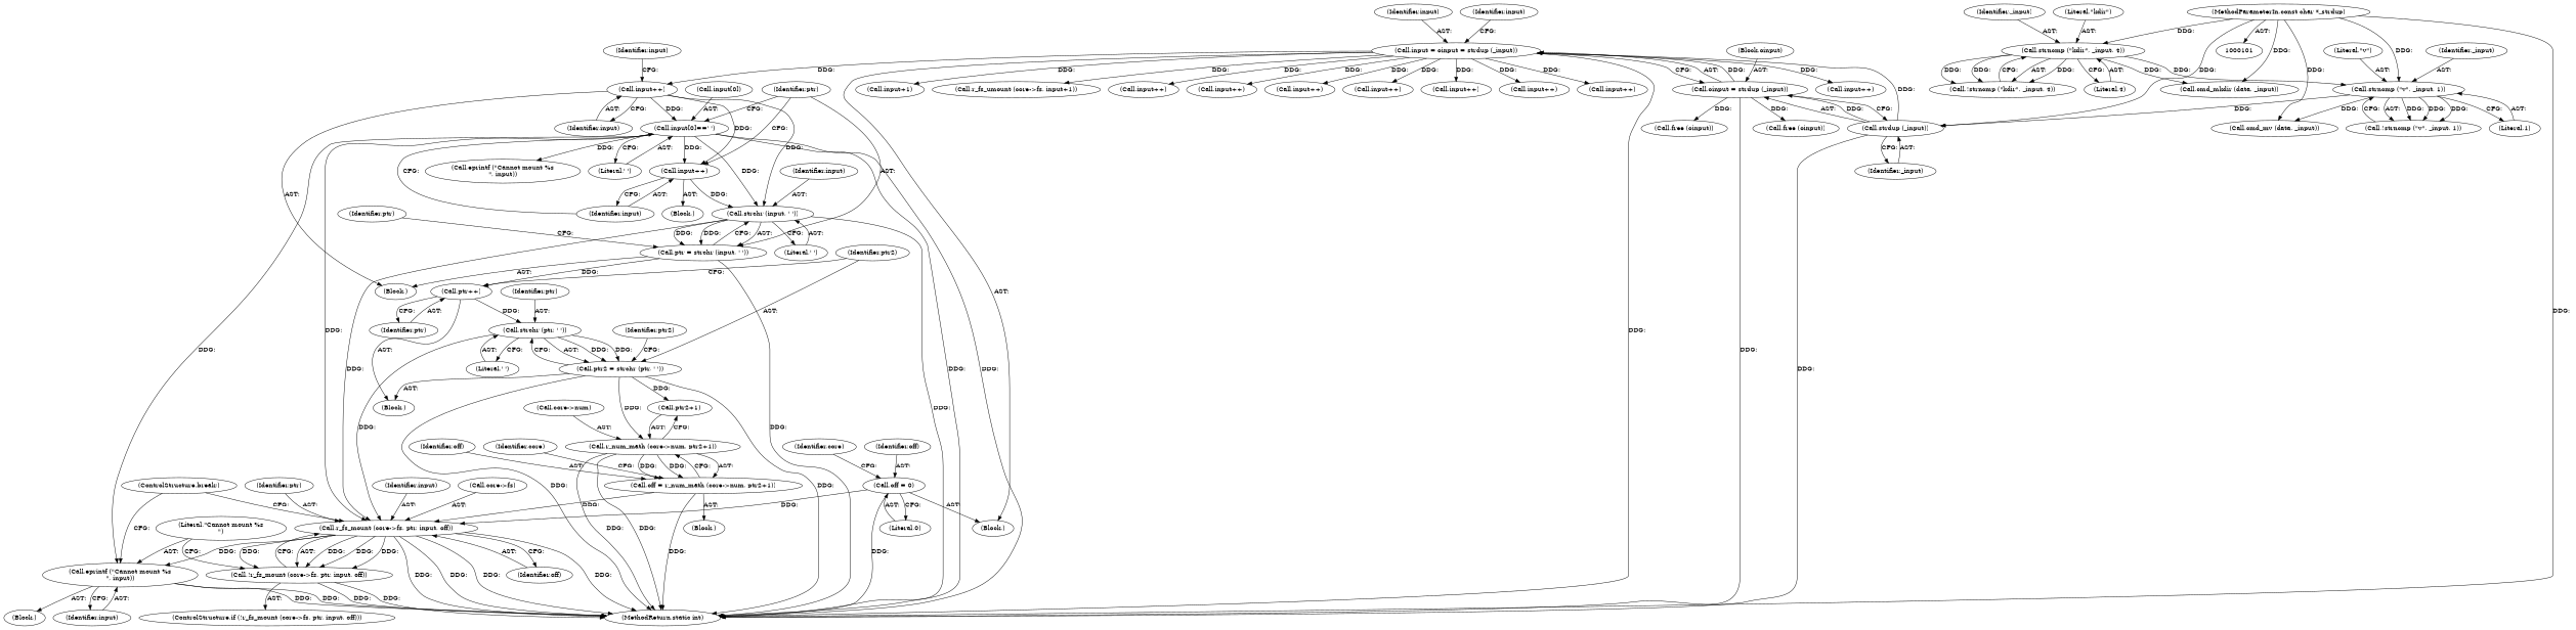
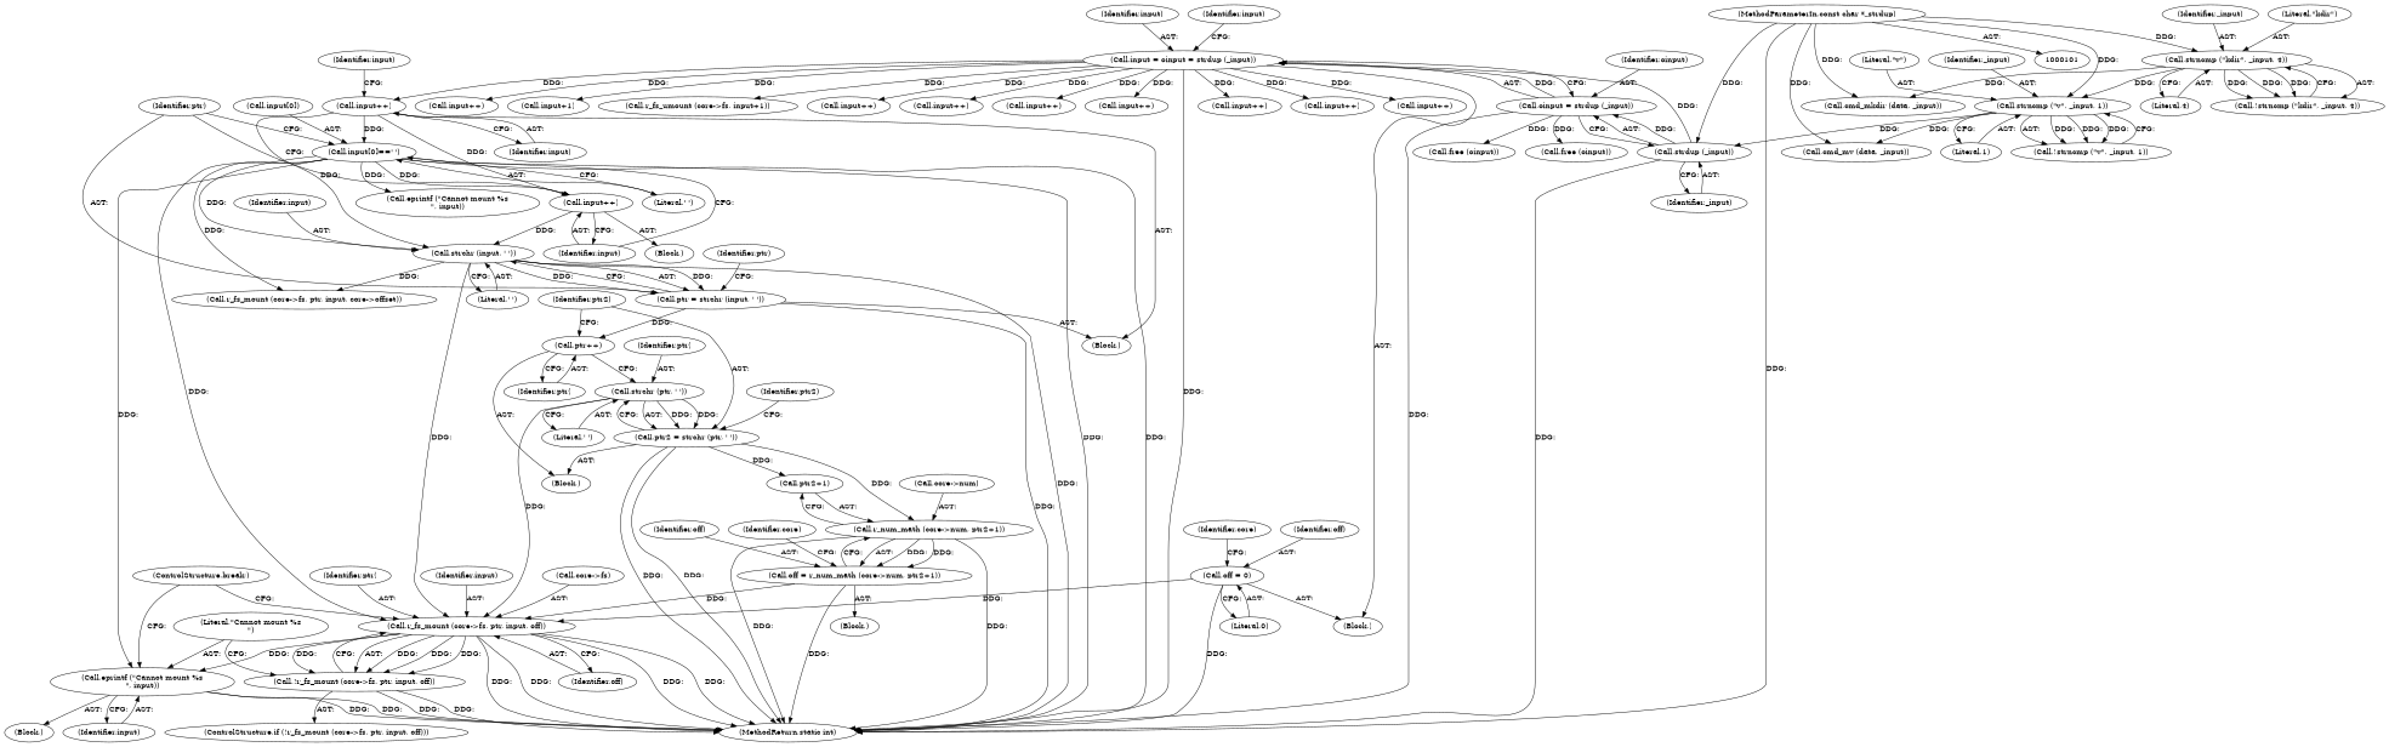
  digraph {
    n1 [label="(Call,r_fs_mount (core->fs, ptr, input, off))"]
    n2 [label="(Call,!r_fs_mount (core->fs, ptr, input, off))"]
    n3 [label="(Call,eprintf (\"Cannot mount %s\n\", input))"]
    n4 [label="(MethodReturn,static int)"]
    n5 [label="(Identifier,off)"]
    n6 [label="(ControlStructure,if (!r_fs_mount (core->fs, ptr, input, off)))"]
    n7 [label="(Block,)"]
    n8 [label="(Identifier,input)"]
    n9 [label="(Call,strchr (ptr, ' '))"]
    n10 [label="(Call,ptr2 = strchr (ptr, ' '))"]
    n11 [label="(Literal,' ')"]
    n12 [label="(Block,)"]
    n13 [label="(Call,r_num_math (core->num, ptr2+1))"]
    n14 [label="(Call,ptr2+1)"]
    n15 [label="(Call,ptr++)"]
    n16 [label="(Identifier,ptr)"]
    n17 [label="(Call,ptr = strchr (input, ' '))"]
    n18 [label="(Call,strchr (input, ' '))"]
    n19 [label="(Block,)"]
    n20 [label="(Literal,' ')"]
+   n21 [label="(Call,r_fs_mount (core->fs, ptr, input, core->offset))"]
    n22 [label="(Call,input++)"]
    n23 [label="(Call,input++)"]
    n24 [label="(Call,input[0]==' ')"]
    n25 [label="(Identifier,input)"]
    n26 [label="(Block,)"]
    n27 [label="(Identifier,input)"]
    n28 [label="(Call,eprintf (\"Cannot mount %s\n\", input))"]
    n29 [label="(Literal,' ')"]
    n30 [label="(Call,input = oinput = strdup (_input))"]
    n31 [label="(Call,oinput = strdup (_input))"]
    n32 [label="(Call,input++)"]
    n33 [label="(Call,input+1)"]
    n34 [label="(Call,r_fs_umount (core->fs, input+1))"]
    n35 [label="(Call,input++)"]
    n36 [label="(Call,input++)"]
    n37 [label="(Block,)"]
    n38 [label="(Call,input++)"]
    n39 [label="(Call,input++)"]
    n40 [label="(Call,input++)"]
    n41 [label="(Call,input++)"]
    n42 [label="(Call,input++)"]
    n43 [label="(Call,strdup (_input))"]
    n44 [label="(Call,free (oinput))"]
    n45 [label="(Call,free (oinput))"]
    n46 [label="(Identifier,_input)"]
    n47 [label="(Call,strncmp (\"v\", _input, 1))"]
    n48 [label="(Call,!strncmp (\"v\", _input, 1))"]
    n49 [label="(Call,cmd_mv (data, _input))"]
    n50 [label="(Literal,1)"]
    n51 [label="(Call,strncmp (\"kdir\", _input, 4))"]
    n52 [label="(Call,cmd_mkdir (data, _input))"]
    n53 [label="(Call,!strncmp (\"kdir\", _input, 4))"]
    n54 [label="(Literal,4)"]
    n55 [label="(MethodParameterIn,const char *_strdup)"]
    1000101
    n57 [label="(Call,off = 0)"]
    n58 [label="(Literal,0)"]
    n59 [label="(Call,off = r_num_math (core->num, ptr2+1))"]
    n60 [label="(Block,)"]
    n61 [label="(Identifier,_input)"]
    n62 [label="(Literal,\"v\")"]
    n63 [label="(Identifier,ptr)"]
    n64 [label="(Identifier,input)"]
    n65 [label="(Call,core->num)"]
    n66 [label="(Identifier,_input)"]
    n67 [label="(Call,input[0])"]
    n68 [label="(Identifier,ptr2)"]
    n69 [label="(Identifier,off)"]
    n70 [label="(Identifier,input)"]
    n71 [label="(Identifier,ptr)"]
    n72 [label="(Identifier,ptr2)"]
    n73 [label="(Identifier,input)"]
    n74 [label="(Identifier,input)"]
    n75 [label="(Identifier,ptr)"]
    n76 [label="(Identifier,core)"]
    n77 [label="(Identifier,off)"]
    n78 [label="(Identifier,input)"]
    n79 [label="(Call,core->fs)"]
    n80 [label="(Literal,\"kdir\")"]
-   n81 [label="(Block,oinput)"]
+   n81 [label="(Identifier,oinput)"]
    n82 [label="(Identifier,ptr)"]
    n83 [label="(ControlStructure,break;)"]
    n84 [label="(Literal,\"Cannot mount %s\n\")"]
    n85 [label="(Identifier,core)"]
    n1 -> n2 [label="AST: "]
    n1 -> n2 [label="DDG: "]
    n1 -> n2 [label="DDG: "]
    n1 -> n2 [label="DDG: "]
    n1 -> n2 [label="DDG: "]
    n1 -> n3 [label="DDG: "]
    n1 -> n4 [label="DDG: "]
    n1 -> n4 [label="DDG: "]
    n1 -> n4 [label="DDG: "]
    n1 -> n4 [label="DDG: "]
    n1 -> n5 [label="CFG: "]
    n2 -> n1 [label="CFG: "]
    n2 -> n4 [label="DDG: "]
    n2 -> n4 [label="DDG: "]
    n2 -> n6 [label="AST: "]
    n3 -> n4 [label="DDG: "]
    n3 -> n4 [label="DDG: "]
    n3 -> n7 [label="AST: "]
    n3 -> n8 [label="CFG: "]
    n5 -> n1 [label="AST: "]
    n8 -> n3 [label="AST: "]
    n9 -> n1 [label="DDG: "]
    n9 -> n10 [label="AST: "]
    n9 -> n10 [label="DDG: "]
    n9 -> n10 [label="DDG: "]
    n9 -> n11 [label="CFG: "]
    n10 -> n4 [label="DDG: "]
    n10 -> n4 [label="DDG: "]
    n10 -> n9 [label="CFG: "]
    n10 -> n12 [label="AST: "]
    n10 -> n13 [label="DDG: "]
    n10 -> n14 [label="DDG: "]
    n11 -> n9 [label="AST: "]
    n13 -> n4 [label="DDG: "]
    n13 -> n4 [label="DDG: "]
    n13 -> n14 [label="CFG: "]
    n13 -> n59 [label="AST: "]
    n13 -> n59 [label="DDG: "]
    n13 -> n59 [label="DDG: "]
    n14 -> n13 [label="AST: "]
-   n15 -> n9 [label="DDG: "]
+   n15 -> n9 [label="CFG: "]
    n15 -> n12 [label="AST: "]
    n15 -> n16 [label="CFG: "]
    n16 -> n15 [label="AST: "]
    n17 -> n4 [label="DDG: "]
    n17 -> n15 [label="DDG: "]
    n17 -> n18 [label="CFG: "]
    n17 -> n19 [label="AST: "]
    n18 -> n1 [label="DDG: "]
    n18 -> n4 [label="DDG: "]
    n18 -> n17 [label="AST: "]
    n18 -> n17 [label="DDG: "]
    n18 -> n17 [label="DDG: "]
    n18 -> n20 [label="CFG: "]
+   n18 -> n21 [label="DDG: "]
    n20 -> n18 [label="AST: "]
    n22 -> n18 [label="DDG: "]
    n22 -> n19 [label="AST: "]
    n22 -> n23 [label="DDG: "]
    n22 -> n24 [label="DDG: "]
    n22 -> n25 [label="CFG: "]
    n23 -> n18 [label="DDG: "]
    n23 -> n26 [label="AST: "]
    n23 -> n27 [label="CFG: "]
    n24 -> n1 [label="DDG: "]
    n24 -> n3 [label="DDG: "]
    n24 -> n4 [label="DDG: "]
    n24 -> n4 [label="DDG: "]
    n24 -> n18 [label="DDG: "]
+   n24 -> n21 [label="DDG: "]
    n24 -> n23 [label="DDG: "]
    n24 -> n28 [label="DDG: "]
    n24 -> n29 [label="CFG: "]
    n25 -> n22 [label="AST: "]
    n27 -> n23 [label="AST: "]
    n27 -> n24 [label="CFG: "]
    n29 -> n24 [label="AST: "]
    n30 -> n4 [label="DDG: "]
    n30 -> n22 [label="DDG: "]
    n30 -> n31 [label="CFG: "]
    n30 -> n32 [label="DDG: "]
    n30 -> n33 [label="DDG: "]
    n30 -> n34 [label="DDG: "]
    n30 -> n35 [label="DDG: "]
    n30 -> n36 [label="DDG: "]
    n30 -> n37 [label="AST: "]
    n30 -> n38 [label="DDG: "]
    n30 -> n39 [label="DDG: "]
    n30 -> n40 [label="DDG: "]
    n30 -> n41 [label="DDG: "]
    n30 -> n42 [label="DDG: "]
    n31 -> n4 [label="DDG: "]
    n31 -> n30 [label="AST: "]
    n31 -> n30 [label="DDG: "]
    n31 -> n43 [label="CFG: "]
    n31 -> n44 [label="DDG: "]
    n31 -> n45 [label="DDG: "]
    n43 -> n4 [label="DDG: "]
    n43 -> n30 [label="DDG: "]
    n43 -> n31 [label="AST: "]
    n43 -> n31 [label="DDG: "]
    n43 -> n46 [label="CFG: "]
    n46 -> n43 [label="AST: "]
    n47 -> n43 [label="DDG: "]
    n47 -> n48 [label="AST: "]
    n47 -> n48 [label="DDG: "]
    n47 -> n48 [label="DDG: "]
    n47 -> n48 [label="DDG: "]
    n47 -> n49 [label="DDG: "]
    n47 -> n50 [label="CFG: "]
    n48 -> n47 [label="CFG: "]
    n50 -> n47 [label="AST: "]
    n51 -> n47 [label="DDG: "]
    n51 -> n52 [label="DDG: "]
    n51 -> n53 [label="AST: "]
    n51 -> n53 [label="DDG: "]
    n51 -> n53 [label="DDG: "]
    n51 -> n53 [label="DDG: "]
    n51 -> n54 [label="CFG: "]
    n53 -> n51 [label="CFG: "]
    n54 -> n51 [label="AST: "]
    n55 -> n4 [label="DDG: "]
    n55 -> n43 [label="DDG: "]
    n55 -> n47 [label="DDG: "]
    n55 -> n49 [label="DDG: "]
    n55 -> n51 [label="DDG: "]
    n55 -> n52 [label="DDG: "]
    n55 -> 1000101 [label="AST: "]
    n57 -> n1 [label="DDG: "]
    n57 -> n4 [label="DDG: "]
    n57 -> n37 [label="AST: "]
    n57 -> n58 [label="CFG: "]
    n58 -> n57 [label="AST: "]
    n59 -> n1 [label="DDG: "]
    n59 -> n4 [label="DDG: "]
    n59 -> n13 [label="CFG: "]
    n59 -> n60 [label="AST: "]
    n61 -> n51 [label="AST: "]
    n62 -> n47 [label="AST: "]
    n63 -> n17 [label="CFG: "]
    n64 -> n18 [label="AST: "]
    n65 -> n13 [label="AST: "]
    n66 -> n47 [label="AST: "]
    n67 -> n24 [label="AST: "]
    n68 -> n10 [label="CFG: "]
    n69 -> n57 [label="AST: "]
    n70 -> n30 [label="AST: "]
    n71 -> n9 [label="AST: "]
    n72 -> n10 [label="AST: "]
    n72 -> n15 [label="CFG: "]
    n73 -> n30 [label="CFG: "]
    n74 -> n1 [label="AST: "]
    n75 -> n17 [label="AST: "]
    n75 -> n23 [label="CFG: "]
    n75 -> n24 [label="CFG: "]
    n76 -> n57 [label="CFG: "]
    n77 -> n59 [label="AST: "]
    n78 -> n22 [label="CFG: "]
    n79 -> n1 [label="AST: "]
    n80 -> n51 [label="AST: "]
    n81 -> n31 [label="AST: "]
    n82 -> n1 [label="AST: "]
    n83 -> n1 [label="CFG: "]
    n83 -> n3 [label="CFG: "]
    n84 -> n2 [label="CFG: "]
    n84 -> n3 [label="AST: "]
    n85 -> n59 [label="CFG: "]
  }
